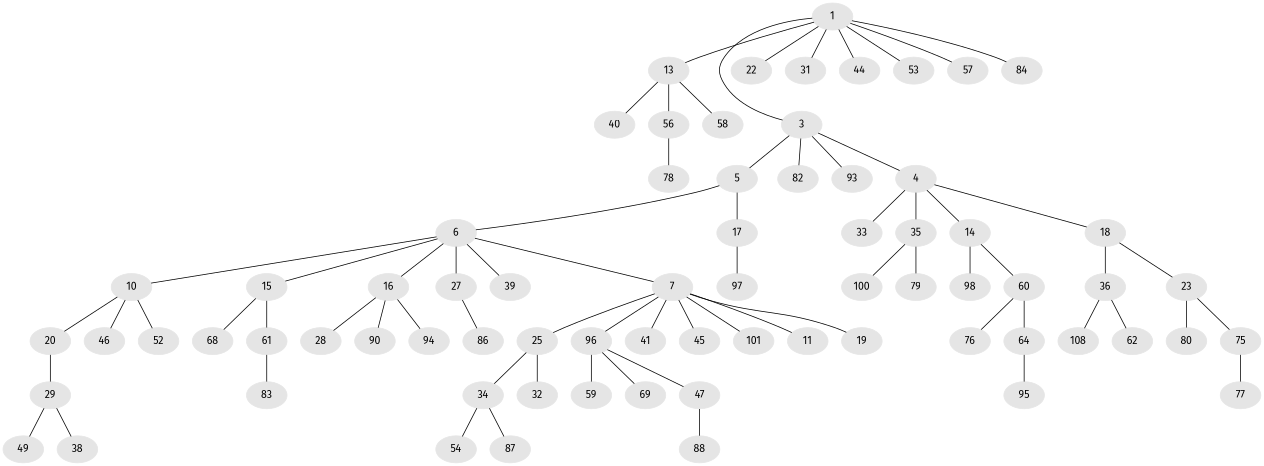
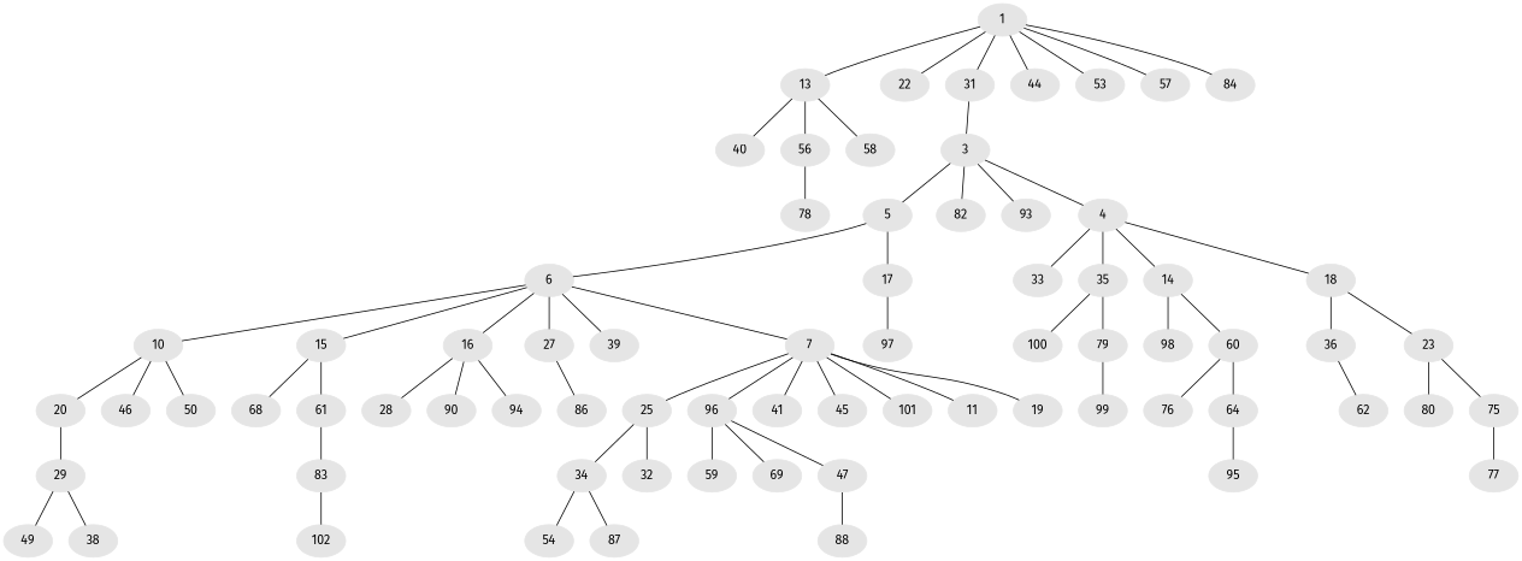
  graph {
    fontname="Fira Sans"
    node [color=gray90 fontname="Fira Sans" style=filled]
    edge [fontname="Fira Sans"]
    1 [super="+2"]
    3 [super="+52"]
    13 [super="+24"]
    22
    31
    44
    53
    57
    84 [super="+91"]
    4 [super="+74"]
    5
    82
    93
    40
    56 [super="+67"]
    58
    14 [super="+65"]
    18 [super="+30"]
    33 [super="+70"]
    35 [super="+92"]
    6 [super="+8"]
    17 [super="+71"]
    60 [super="+73"]
    98
    23 [super="+37"]
    36 [super="+48"]
    79
    100
    7 [super="+9"]
    10 [super="+12"]
    15 [super="+89"]
    16 [super="+21"]
    27
    39
    97
    11
    19 [super="+42"]
    25
    n39 [label=96 super="+46"]
    41 [super="+96"]
    45
    101
    20
    n44 [label=46 super="+103"]
-   50 [super="+106" label=52]
+   50 [super="+106"]
    61
    68
    28 [super="+55"]
    90
    94
    86
    32 [super="+105"]
    34 [super="+51"]
    47 [super="+104"]
    59 [super="+63"]
    69
    29 [super="+66"]
    78
    64 [super="+85"]
    76
    83
    75
    80
    62
-   108
    38
    49
    77 [super="+81"]
    54 [super="+72"]
    87
    88
+   99
    95
-   1 -- 3
+   102 [super="+107"]
+   31 -- 3
    1 -- 13
    1 -- 22
    1 -- 31
    1 -- 44
    1 -- 53
    1 -- 57
    1 -- 84
    3 -- 4
    3 -- 5
    3 -- 82
    3 -- 93
    13 -- 40
    13 -- 56
    13 -- 58
    4 -- 14
    4 -- 18
    4 -- 33
    4 -- 35
    5 -- 6
    5 -- 17
    56 -- 78
    14 -- 60
    14 -- 98
    18 -- 23
    18 -- 36
    35 -- 79
    35 -- 100
    6 -- 7
    6 -- 10
    6 -- 15
    6 -- 16
    6 -- 27
    6 -- 39
    17 -- 97
    60 -- 64
    60 -- 76
    23 -- 75
    23 -- 80
    36 -- 62
-   36 -- 108
+   79 -- 99
    7 -- 11
    7 -- 19
    7 -- 25
    7 -- n39
    7 -- 41
    7 -- 45
    7 -- 101
    10 -- 20
    10 -- n44
    10 -- 50
    15 -- 61
    15 -- 68
    16 -- 28
    16 -- 90
    16 -- 94
    27 -- 86
    25 -- 32
    25 -- 34
    n39 -- 47
    n39 -- 59
    n39 -- 69
    20 -- 29
    61 -- 83
    34 -- 54
    34 -- 87
    47 -- 88
    29 -- 38
    29 -- 49
    64 -- 95
+   83 -- 102
    75 -- 77
  }
